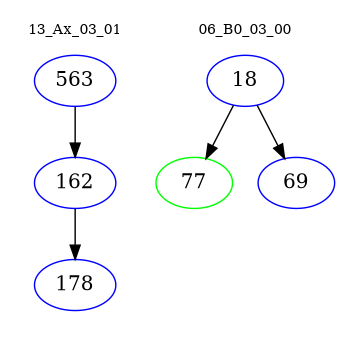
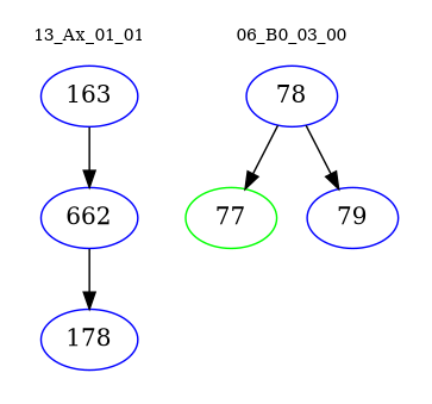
  digraph {
    node [color=blue]
    edge [color=black]
-   n1 [label=563]
-   n2 [label=162]
+   n1 [label=163]
+   n2 [label=662]
    n3 [label=178]
-   n4 [label=18]
+   n4 [label=78]
    n5 [color=green label=77]
-   n6 [label=69]
+   n6 [label=79]
    subgraph cluster_1 {
      color=white
      fontsize=10
-     label="13_Ax_03_01"
+     label="13_Ax_01_01"
      n1
      n2
      n3
    }
    subgraph cluster_2 {
      color=white
      fontsize=10
      label="06_B0_03_00"
      n4
      n5
      n6
    }
    n1 -> n2
    n2 -> n3
    n4 -> n5
    n4 -> n6
  }
